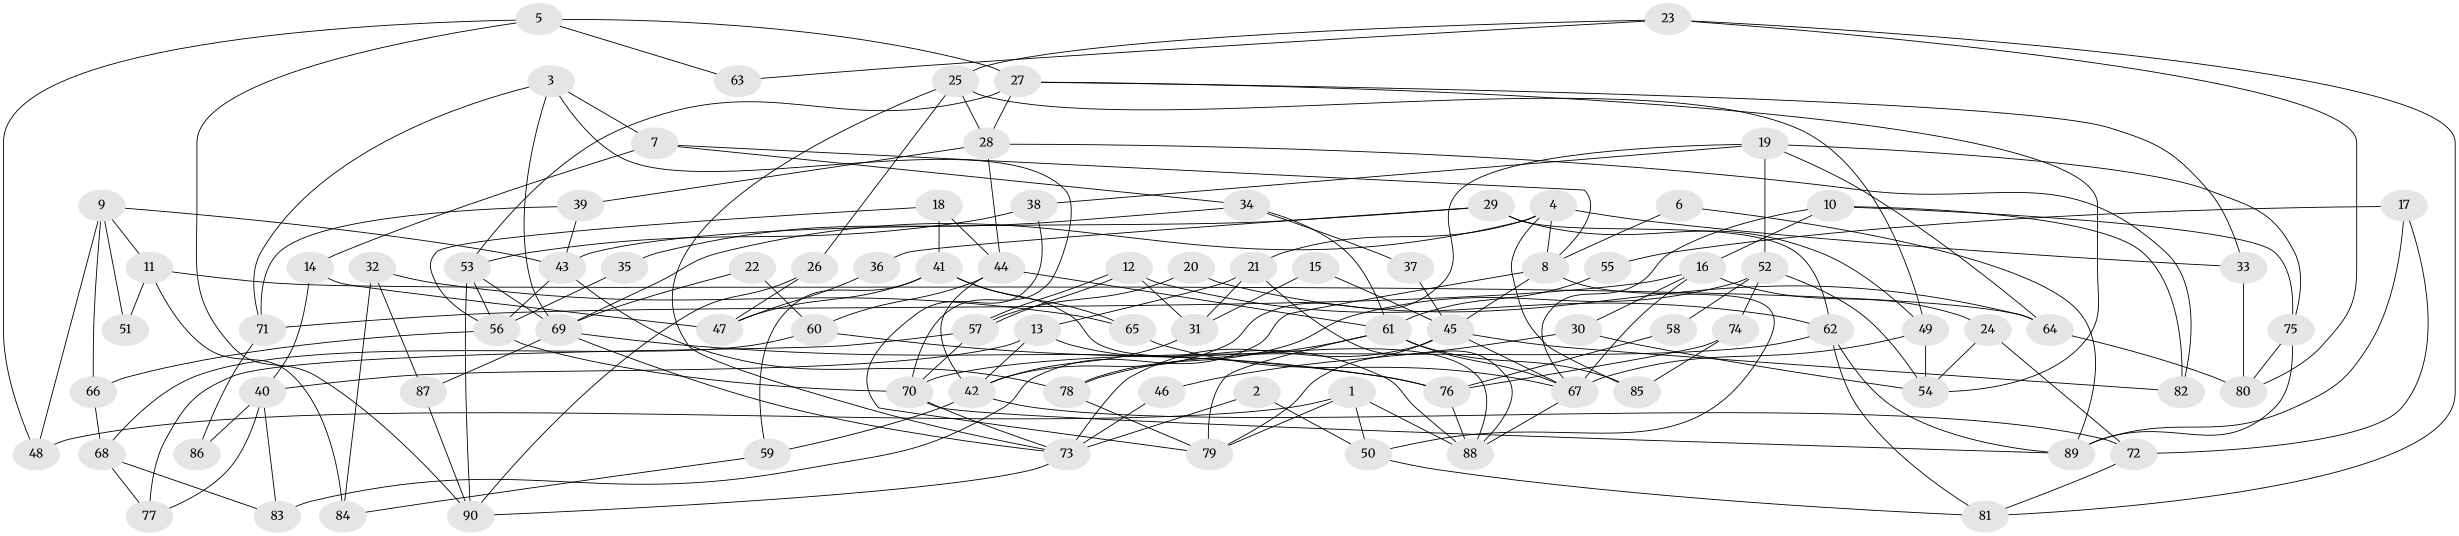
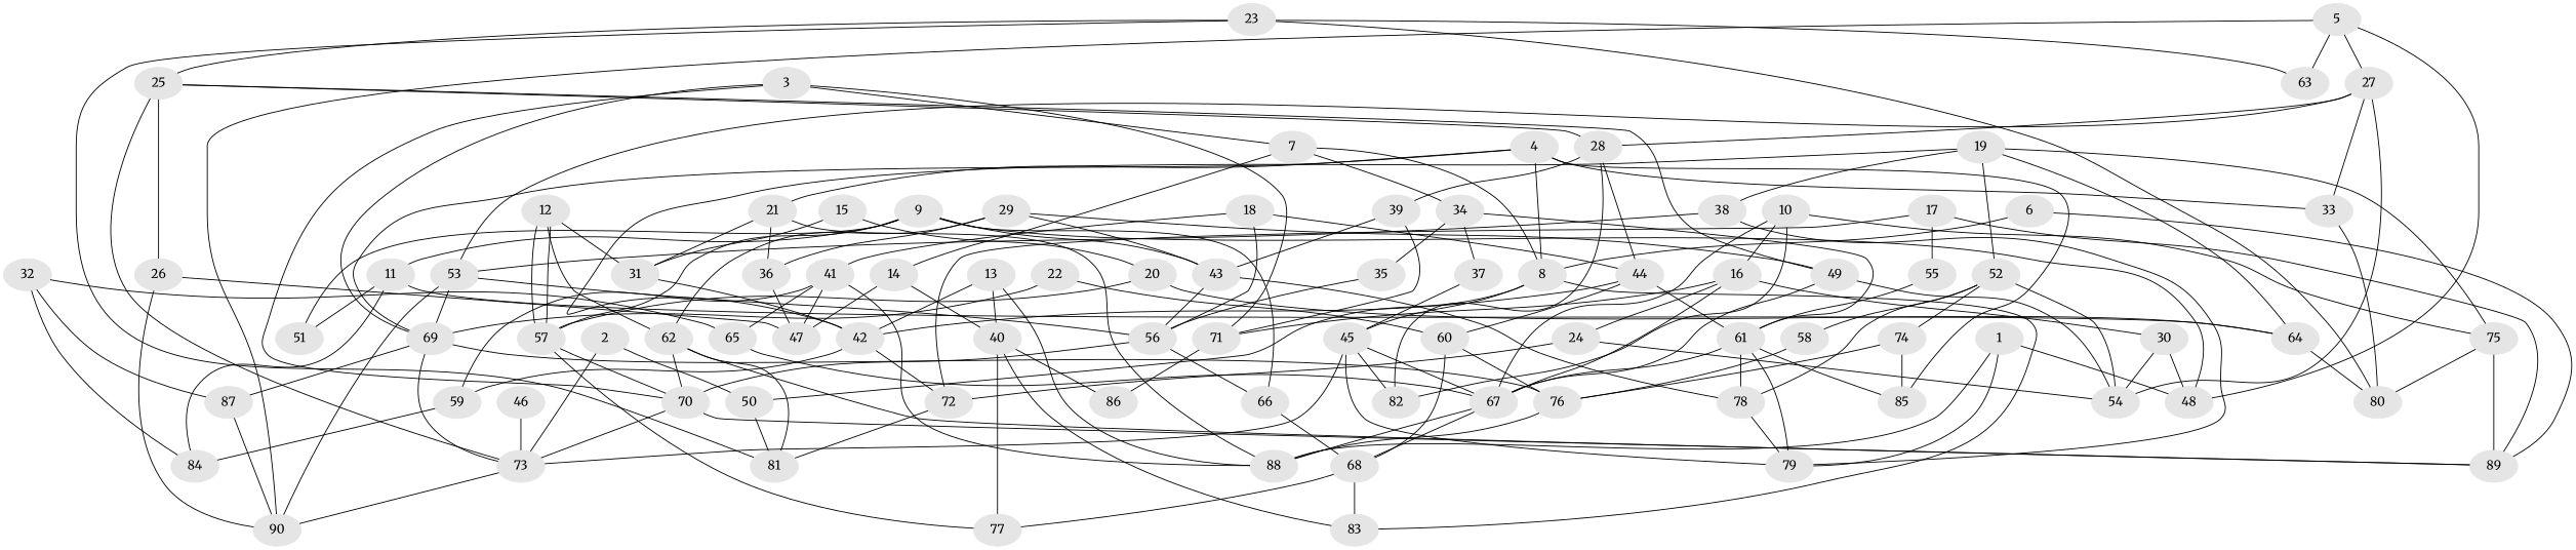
  graph {
    fontname=Merriweather
    node [color=gray90 fontname=Merriweather style=filled]
    edge [fontname=Merriweather]
    1
    48
    50
    79
    88
    81
    2
    73
    90
    3
    7
    69
    70
    71
    8
    14
    34
    87
    76
    89
    86
    4
    21
    33
    85
    45
    83
    31
    36
    80
    5
    27
    63
    54
    28
    53
    6
    40
    47
    35
    37
    61
    67
    82
    9
    11
    43
    51
    57
    66
    64
    84
    56
    78
    77
    68
    10
    16
    75
    24
    30
    12
    62
    42
    13
    72
    59
    15
    20
    46
    17
    55
    18
    41
    44
    65
    60
    19
    38
    52
    58
    74
    22
    23
    25
    26
    49
    39
    29
    32
    1 -- 48
-   1 -- 50
    1 -- 79
    1 -- 88
    50 -- 81
    2 -- 50
    2 -- 73
    73 -- 90
    3 -- 7
    3 -- 69
    3 -- 70
    3 -- 71
    7 -- 8
    7 -- 14
    7 -- 34
    69 -- 73
    69 -- 87
    69 -- 76
    70 -- 73
    70 -- 89
    71 -- 86
    8 -- 50
    8 -- 45
    8 -- 83
    14 -- 40
    14 -- 47
    34 -- 35
    34 -- 37
    34 -- 61
    87 -- 90
    76 -- 88
    4 -- 69
    4 -- 8
    4 -- 21
    4 -- 33
    4 -- 85
    21 -- 88
    21 -- 31
-   21 -- 13
+   21 -- 36
    33 -- 80
    45 -- 79
    45 -- 73
    45 -- 67
    45 -- 82
    31 -- 42
    36 -- 47
    5 -- 48
    5 -- 90
    5 -- 27
    5 -- 63
    27 -- 33
    27 -- 54
    27 -- 28
    27 -- 53
    28 -- 82
    28 -- 44
    28 -- 39
    53 -- 90
    53 -- 69
    53 -- 56
    6 -- 8
    6 -- 89
    40 -- 86
    40 -- 83
    40 -- 77
    35 -- 56
    37 -- 45
    61 -- 79
    61 -- 85
    61 -- 67
    61 -- 78
    67 -- 88
+   67 -- 68
    9 -- 48
    9 -- 11
    9 -- 43
    9 -- 51
+   9 -- 57
    9 -- 66
    11 -- 51
    11 -- 64
    11 -- 84
    43 -- 56
    43 -- 78
    57 -- 70
    57 -- 77
    66 -- 68
    64 -- 80
    56 -- 70
    56 -- 66
    78 -- 79
    68 -- 83
    68 -- 77
    10 -- 67
    10 -- 82
    10 -- 16
    10 -- 75
    16 -- 71
    16 -- 67
    16 -- 24
    16 -- 30
    75 -- 89
    75 -- 80
    24 -- 54
    24 -- 72
    30 -- 54
-   30 -- 46
+   30 -- 48
    12 -- 31
    12 -- 57
    12 -- 57
    12 -- 62
    62 -- 81
    62 -- 70
    62 -- 89
    42 -- 72
    42 -- 59
    13 -- 88
    13 -- 40
    13 -- 42
    72 -- 81
    59 -- 84
    15 -- 31
-   15 -- 45
+   15 -- 20
    20 -- 57
    20 -- 64
    46 -- 73
    17 -- 89
    17 -- 72
    17 -- 55
    55 -- 61
    18 -- 56
    18 -- 41
    18 -- 44
    41 -- 88
    41 -- 47
    41 -- 59
    41 -- 65
    44 -- 61
    44 -- 42
    44 -- 60
    65 -- 67
    60 -- 76
    60 -- 68
    19 -- 64
    19 -- 75
    19 -- 42
    19 -- 38
    19 -- 52
    38 -- 79
    38 -- 53
    52 -- 54
    52 -- 78
    52 -- 58
    52 -- 74
    58 -- 76
    74 -- 76
    74 -- 85
    22 -- 69
    22 -- 60
    23 -- 81
    23 -- 80
    23 -- 63
    23 -- 25
    25 -- 73
    25 -- 28
    25 -- 26
    25 -- 49
    26 -- 90
    26 -- 47
    49 -- 54
    49 -- 67
    39 -- 71
    39 -- 43
    29 -- 36
    29 -- 43
    29 -- 62
    29 -- 49
    32 -- 87
    32 -- 84
    32 -- 65
  }
